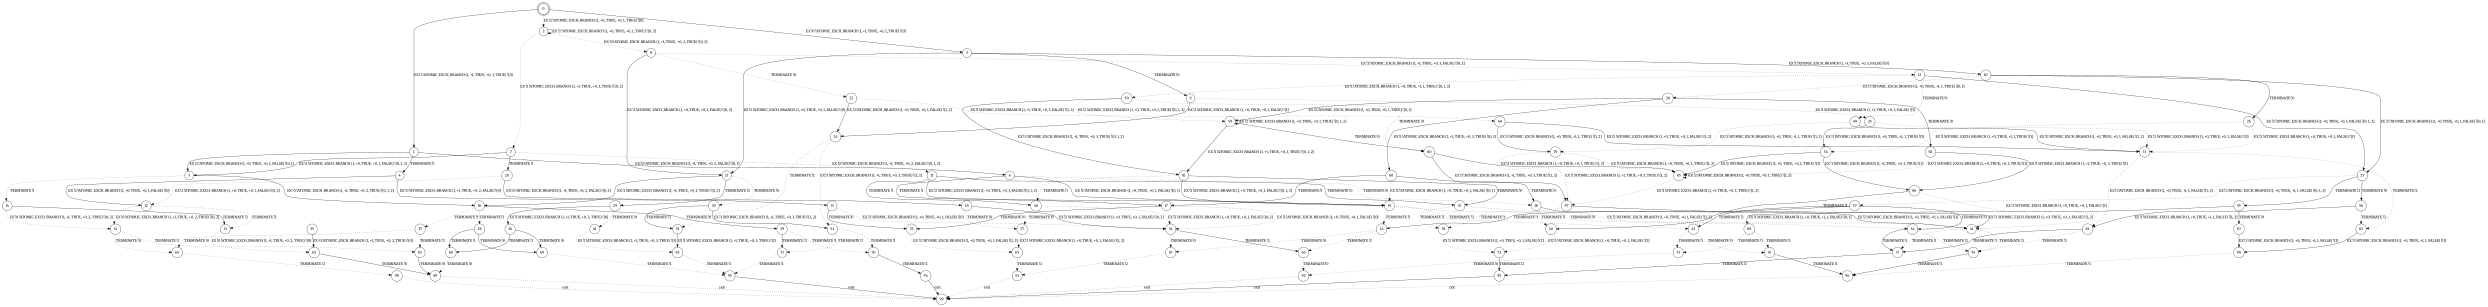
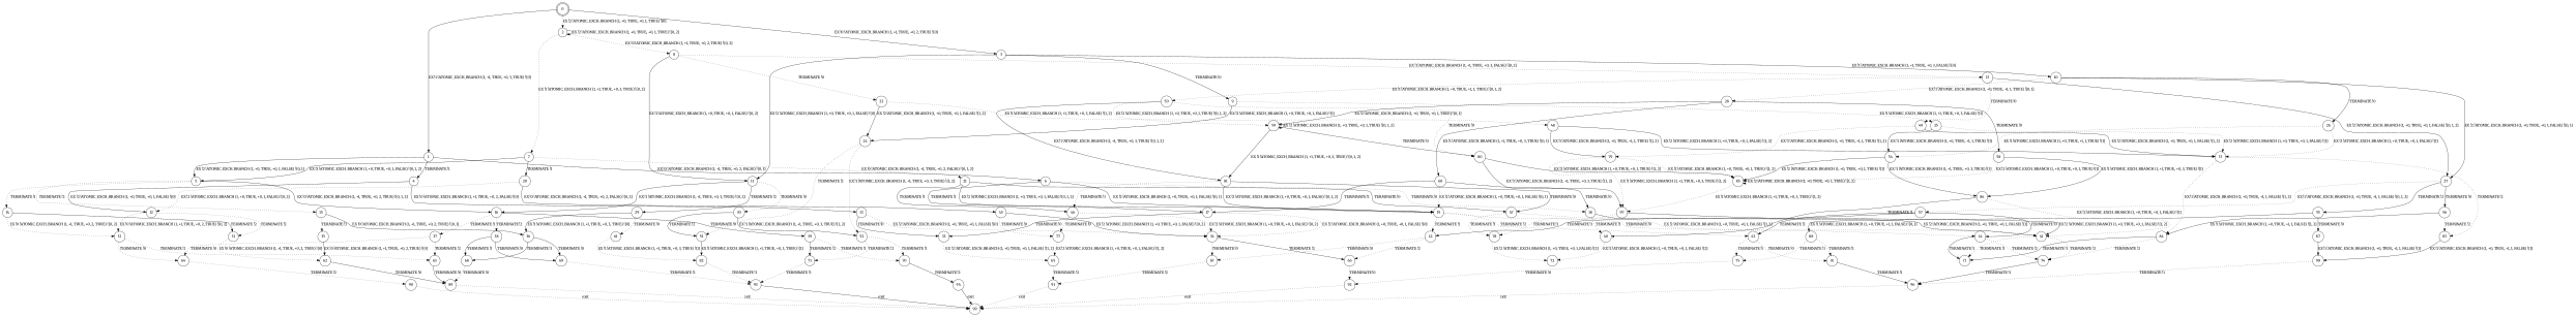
  digraph {
    fontname=Merriweather
    node [fontname=Merriweather shape=circle]
    edge [fontname=Merriweather style=dotted]
    0 [peripheries=2]
    1
    2
    3
    4
    5
    6
    7
    8
    9
    10
    11
    12
    13
    14
+   15
    16
    17
    18
    19
    20
    21
    22
    23
    24
    25
    26
    27
    28
    29
    30
    31
    32
    33
    34
    35
    36
    37
    38
    39
    40
    41
    42
    43
    44
    45
    46
    47
    48
    49
    50
    51
    52
    53
    54
    55
    56
    57
    58
    59
    60
    61
    62
    63
    64
    65
    66
    67
    68
    69
    70
    71
    72
    73
    74
    75
    76
    77
    78
    79
    80
    81
    82
    83
    84
    85
    86
    87
    88
    89
    90
    91
    92
    93
    94
-   95
    96
    97
    98
    99
    0 -> 1 [label="EX !1 !ATOMIC_EXCH_BRANCH (1, +1, TRUE, +0, 3, TRUE) !{0}" style=solid]
    0 -> 2 [label="EX !2 !ATOMIC_EXCH_BRANCH (1, +0, TRUE, +0, 1, TRUE) !{0}"]
    0 -> 3 [label="EX !0 !ATOMIC_EXCH_BRANCH (1, +1, TRUE, +0, 2, TRUE) !{0}" style=solid]
    1 -> 4 [label="TERMINATE !1" style=solid]
    1 -> 5 [label="EX !2 !ATOMIC_EXCH_BRANCH (1, +0, TRUE, +0, 1, FALSE) !{0, 1}" style=solid]
    1 -> 6 [label="EX !0 !ATOMIC_EXCH_BRANCH (1, +1, TRUE, +0, 2, FALSE) !{0, 1}" style=solid]
    2 -> 2 [label="EX !2 !ATOMIC_EXCH_BRANCH (1, +0, TRUE, +0, 1, TRUE) !{0, 2}" style=solid]
    2 -> 7 [label="EX !1 !ATOMIC_EXCH_BRANCH (1, +1, TRUE, +0, 3, TRUE) !{0, 2}"]
    2 -> 8 [label="EX !0 !ATOMIC_EXCH_BRANCH (1, +1, TRUE, +0, 2, TRUE) !{0, 2}"]
    3 -> 9 [label="TERMINATE !0" style=solid]
    3 -> 10 [label="EX !1 !ATOMIC_EXCH_BRANCH (1, +1, TRUE, +0, 3, FALSE) !{0}" style=solid]
    3 -> 11 [label="EX !2 !ATOMIC_EXCH_BRANCH (1, +0, TRUE, +0, 1, FALSE) !{0}" style=solid]
    4 -> 12 [label="EX !2 !ATOMIC_EXCH_BRANCH (1, +0, TRUE, +0, 1, FALSE) !{0}" style=solid]
    4 -> 13 [label="EX !0 !ATOMIC_EXCH_BRANCH (1, +1, TRUE, +0, 2, FALSE) !{0}" style=solid]
    5 -> 14 [label="TERMINATE !1"]
+   5 -> 15 [label="TERMINATE !2"]
    5 -> 16 [label="EX !0 !ATOMIC_EXCH_BRANCH (1, +1, TRUE, +0, 2, TRUE) !{0, 1, 2}" style=solid]
    6 -> 17 [label="TERMINATE !1" style=solid]
    6 -> 18 [label="TERMINATE !0"]
    6 -> 19 [label="EX !2 !ATOMIC_EXCH_BRANCH (1, +0, TRUE, +0, 1, FALSE) !{0, 1}" style=solid]
    7 -> 5 [label="EX !2 !ATOMIC_EXCH_BRANCH (1, +0, TRUE, +0, 1, FALSE) !{0, 1, 2}" style=solid]
    7 -> 20 [label="TERMINATE !1" style=solid]
    7 -> 21 [label="EX !0 !ATOMIC_EXCH_BRANCH (1, +1, TRUE, +0, 2, FALSE) !{0, 1, 2}"]
    8 -> 11 [label="EX !2 !ATOMIC_EXCH_BRANCH (1, +0, TRUE, +0, 1, FALSE) !{0, 2}" style=solid]
    8 -> 22 [label="TERMINATE !0"]
    8 -> 23 [label="EX !1 !ATOMIC_EXCH_BRANCH (1, +1, TRUE, +0, 3, FALSE) !{0, 2}"]
    9 -> 24 [label="EX !2 !ATOMIC_EXCH_BRANCH (1, +0, TRUE, +0, 1, FALSE) !{1}" style=solid]
    9 -> 25 [label="EX !1 !ATOMIC_EXCH_BRANCH (1, +1, TRUE, +0, 3, FALSE) !{1}"]
    10 -> 26 [label="TERMINATE !0" style=solid]
    10 -> 27 [label="EX !2 !ATOMIC_EXCH_BRANCH (1, +0, TRUE, +0, 1, FALSE) !{0, 1}" style=solid]
    10 -> 28 [label="EX !1 !ATOMIC_EXCH_BRANCH (1, +0, TRUE, +1, 1, TRUE) !{0, 1}"]
    11 -> 16 [label="EX !1 !ATOMIC_EXCH_BRANCH (1, +1, TRUE, +0, 3, TRUE) !{0, 2}" style=solid]
    11 -> 29 [label="TERMINATE !2" style=solid]
    11 -> 30 [label="TERMINATE !0"]
    12 -> 31 [label="TERMINATE !2"]
    12 -> 32 [label="EX !0 !ATOMIC_EXCH_BRANCH (1, +1, TRUE, +0, 2, TRUE) !{0, 2}"]
    13 -> 33 [label="TERMINATE !0" style=solid]
    13 -> 34 [label="EX !2 !ATOMIC_EXCH_BRANCH (1, +0, TRUE, +0, 1, FALSE) !{0}"]
    14 -> 31 [label="TERMINATE !2" style=solid]
    14 -> 32 [label="EX !0 !ATOMIC_EXCH_BRANCH (1, +1, TRUE, +0, 2, TRUE) !{0, 2}"]
+   15 -> 35 [label="TERMINATE !1"]
+   15 -> 36 [label="EX !0 !ATOMIC_EXCH_BRANCH (1, +1, TRUE, +0, 2, TRUE) !{0, 1}" style=solid]
    16 -> 37 [label="TERMINATE !1"]
    16 -> 38 [label="TERMINATE !2"]
    16 -> 39 [label="TERMINATE !0" style=solid]
    17 -> 33 [label="TERMINATE !0" style=solid]
    17 -> 34 [label="EX !2 !ATOMIC_EXCH_BRANCH (1, +0, TRUE, +0, 1, FALSE) !{0}"]
    18 -> 40 [label="TERMINATE !1"]
    18 -> 41 [label="EX !2 !ATOMIC_EXCH_BRANCH (1, +0, TRUE, +0, 1, FALSE) !{1}" style=solid]
    19 -> 42 [label="TERMINATE !1"]
    19 -> 43 [label="TERMINATE !2"]
    19 -> 44 [label="TERMINATE !0"]
    20 -> 12 [label="EX !2 !ATOMIC_EXCH_BRANCH (1, +0, TRUE, +0, 1, FALSE) !{0, 2}"]
    20 -> 45 [label="EX !0 !ATOMIC_EXCH_BRANCH (1, +1, TRUE, +0, 2, FALSE) !{0, 2}" style=solid]
    21 -> 19 [label="EX !2 !ATOMIC_EXCH_BRANCH (1, +0, TRUE, +0, 1, FALSE) !{0, 1, 2}" style=solid]
    21 -> 46 [label="TERMINATE !1" style=solid]
    21 -> 47 [label="TERMINATE !0" style=solid]
    22 -> 24 [label="EX !2 !ATOMIC_EXCH_BRANCH (1, +0, TRUE, +0, 1, FALSE) !{1, 2}" style=solid]
    22 -> 48 [label="EX !1 !ATOMIC_EXCH_BRANCH (1, +1, TRUE, +0, 3, FALSE) !{1, 2}"]
    23 -> 27 [label="EX !2 !ATOMIC_EXCH_BRANCH (1, +0, TRUE, +0, 1, FALSE) !{0, 1, 2}" style=solid]
    23 -> 49 [label="TERMINATE !0"]
    23 -> 50 [label="EX !1 !ATOMIC_EXCH_BRANCH (1, +0, TRUE, +1, 1, TRUE) !{0, 1, 2}"]
    24 -> 51 [label="TERMINATE !2"]
    24 -> 52 [label="EX !1 !ATOMIC_EXCH_BRANCH (1, +1, TRUE, +0, 3, TRUE) !{1, 2}"]
    25 -> 53 [label="EX !2 !ATOMIC_EXCH_BRANCH (1, +0, TRUE, +0, 1, FALSE) !{1}"]
    25 -> 54 [label="EX !1 !ATOMIC_EXCH_BRANCH (1, +0, TRUE, +1, 1, TRUE) !{1}" style=solid]
    26 -> 53 [label="EX !2 !ATOMIC_EXCH_BRANCH (1, +0, TRUE, +0, 1, FALSE) !{1}"]
    26 -> 54 [label="EX !1 !ATOMIC_EXCH_BRANCH (1, +0, TRUE, +1, 1, TRUE) !{1}"]
    27 -> 55 [label="TERMINATE !2" style=solid]
    27 -> 56 [label="TERMINATE !0" style=solid]
    27 -> 57 [label="EX !1 !ATOMIC_EXCH_BRANCH (1, +0, TRUE, +1, 1, FALSE) !{0, 1, 2}"]
    28 -> 58 [label="TERMINATE !0" style=solid]
    28 -> 59 [label="EX !2 !ATOMIC_EXCH_BRANCH (1, +0, TRUE, +0, 1, TRUE) !{0, 1}" style=solid]
    28 -> 60 [label="EX !1 !ATOMIC_EXCH_BRANCH (1, +1, TRUE, +0, 3, TRUE) !{0, 1}" style=solid]
    29 -> 36 [label="EX !1 !ATOMIC_EXCH_BRANCH (1, +1, TRUE, +0, 3, TRUE) !{0}" style=solid]
    29 -> 61 [label="TERMINATE !0"]
    30 -> 51 [label="TERMINATE !2" style=solid]
    30 -> 52 [label="EX !1 !ATOMIC_EXCH_BRANCH (1, +1, TRUE, +0, 3, TRUE) !{1, 2}" style=solid]
    31 -> 62 [label="EX !0 !ATOMIC_EXCH_BRANCH (1, +1, TRUE, +0, 2, TRUE) !{0}"]
    32 -> 63 [label="TERMINATE !2"]
    32 -> 64 [label="TERMINATE !0"]
    33 -> 65 [label="EX !2 !ATOMIC_EXCH_BRANCH (1, +0, TRUE, +0, 1, FALSE) !{1, 2}"]
    34 -> 66 [label="TERMINATE !2" style=solid]
    34 -> 67 [label="TERMINATE !0"]
    35 -> 62 [label="EX !0 !ATOMIC_EXCH_BRANCH (1, +1, TRUE, +0, 2, TRUE) !{0}" style=solid]
    36 -> 68 [label="TERMINATE !1" style=solid]
    36 -> 69 [label="TERMINATE !0" style=solid]
    37 -> 63 [label="TERMINATE !2"]
    37 -> 64 [label="TERMINATE !0"]
    38 -> 68 [label="TERMINATE !1" style=solid]
    38 -> 69 [label="TERMINATE !0" style=solid]
    39 -> 70 [label="TERMINATE !1"]
    39 -> 71 [label="TERMINATE !2" style=solid]
    40 -> 72 [label="EX !2 !ATOMIC_EXCH_BRANCH (1, +0, TRUE, +0, 1, FALSE) !{2}"]
    41 -> 73 [label="TERMINATE !1"]
    41 -> 74 [label="TERMINATE !2"]
    42 -> 66 [label="TERMINATE !2"]
    42 -> 67 [label="TERMINATE !0"]
    43 -> 75 [label="TERMINATE !1"]
    43 -> 76 [label="TERMINATE !0"]
    44 -> 73 [label="TERMINATE !1" style=solid]
    44 -> 74 [label="TERMINATE !2"]
    45 -> 34 [label="EX !2 !ATOMIC_EXCH_BRANCH (1, +0, TRUE, +0, 1, FALSE) !{0, 2}" style=solid]
    45 -> 77 [label="TERMINATE !0"]
    46 -> 34 [label="EX !2 !ATOMIC_EXCH_BRANCH (1, +0, TRUE, +0, 1, FALSE) !{0, 2}"]
    46 -> 77 [label="TERMINATE !0"]
    47 -> 41 [label="EX !2 !ATOMIC_EXCH_BRANCH (1, +0, TRUE, +0, 1, FALSE) !{1, 2}"]
    47 -> 78 [label="TERMINATE !1"]
    48 -> 53 [label="EX !2 !ATOMIC_EXCH_BRANCH (1, +0, TRUE, +0, 1, FALSE) !{1, 2}" style=solid]
    48 -> 79 [label="EX !1 !ATOMIC_EXCH_BRANCH (1, +0, TRUE, +1, 1, TRUE) !{1, 2}" style=solid]
    49 -> 53 [label="EX !2 !ATOMIC_EXCH_BRANCH (1, +0, TRUE, +0, 1, FALSE) !{1, 2}" style=solid]
    49 -> 79 [label="EX !1 !ATOMIC_EXCH_BRANCH (1, +0, TRUE, +1, 1, TRUE) !{1, 2}"]
    50 -> 59 [label="EX !2 !ATOMIC_EXCH_BRANCH (1, +0, TRUE, +0, 1, TRUE) !{0, 1, 2}"]
    50 -> 80 [label="TERMINATE !0"]
    50 -> 81 [label="EX !1 !ATOMIC_EXCH_BRANCH (1, +1, TRUE, +0, 3, TRUE) !{0, 1, 2}" style=solid]
    51 -> 82 [label="EX !1 !ATOMIC_EXCH_BRANCH (1, +1, TRUE, +0, 3, TRUE) !{1}" style=solid]
    52 -> 70 [label="TERMINATE !1"]
    52 -> 71 [label="TERMINATE !2"]
    53 -> 83 [label="TERMINATE !2"]
    53 -> 84 [label="EX !1 !ATOMIC_EXCH_BRANCH (1, +0, TRUE, +1, 1, FALSE) !{1, 2}"]
    54 -> 85 [label="EX !2 !ATOMIC_EXCH_BRANCH (1, +0, TRUE, +0, 1, TRUE) !{1}" style=solid]
    54 -> 86 [label="EX !1 !ATOMIC_EXCH_BRANCH (1, +1, TRUE, +0, 3, TRUE) !{1}" style=solid]
    55 -> 87 [label="TERMINATE !0" style=solid]
    55 -> 88 [label="EX !1 !ATOMIC_EXCH_BRANCH (1, +0, TRUE, +1, 1, FALSE) !{0, 1}" style=solid]
    56 -> 83 [label="TERMINATE !2"]
    56 -> 84 [label="EX !1 !ATOMIC_EXCH_BRANCH (1, +0, TRUE, +1, 1, FALSE) !{1, 2}" style=solid]
    57 -> 42 [label="TERMINATE !1" style=solid]
    57 -> 43 [label="TERMINATE !2" style=solid]
    57 -> 44 [label="TERMINATE !0" style=solid]
    58 -> 85 [label="EX !2 !ATOMIC_EXCH_BRANCH (1, +0, TRUE, +0, 1, TRUE) !{1}"]
    58 -> 86 [label="EX !1 !ATOMIC_EXCH_BRANCH (1, +1, TRUE, +0, 3, TRUE) !{1}" style=solid]
    59 -> 59 [label="EX !2 !ATOMIC_EXCH_BRANCH (1, +0, TRUE, +0, 1, TRUE) !{0, 1, 2}" style=solid]
    59 -> 80 [label="TERMINATE !0" style=solid]
    59 -> 81 [label="EX !1 !ATOMIC_EXCH_BRANCH (1, +1, TRUE, +0, 3, TRUE) !{0, 1, 2}" style=solid]
    60 -> 17 [label="TERMINATE !1" style=solid]
    60 -> 18 [label="TERMINATE !0" style=solid]
    60 -> 19 [label="EX !2 !ATOMIC_EXCH_BRANCH (1, +0, TRUE, +0, 1, FALSE) !{0, 1}"]
    61 -> 82 [label="EX !1 !ATOMIC_EXCH_BRANCH (1, +1, TRUE, +0, 3, TRUE) !{1}"]
    62 -> 89 [label="TERMINATE !0" style=solid]
    63 -> 89 [label="TERMINATE !0" style=solid]
    64 -> 90 [label="TERMINATE !2"]
    65 -> 91 [label="TERMINATE !2"]
    66 -> 92 [label="TERMINATE !0"]
    67 -> 91 [label="TERMINATE !2"]
    68 -> 89 [label="TERMINATE !0"]
    69 -> 93 [label="TERMINATE !1"]
    70 -> 94 [label="TERMINATE !2" style=solid]
    71 -> 93 [label="TERMINATE !1"]
-   72 -> 95 [label="TERMINATE !2" style=solid]
-   73 -> 95 [label="TERMINATE !2" style=solid]
    74 -> 96 [label="TERMINATE !1" style=solid]
    75 -> 92 [label="TERMINATE !0"]
    76 -> 96 [label="TERMINATE !1" style=solid]
    77 -> 65 [label="EX !2 !ATOMIC_EXCH_BRANCH (1, +0, TRUE, +0, 1, FALSE) !{1, 2}"]
    78 -> 72 [label="EX !2 !ATOMIC_EXCH_BRANCH (1, +0, TRUE, +0, 1, FALSE) !{2}"]
    79 -> 85 [label="EX !2 !ATOMIC_EXCH_BRANCH (1, +0, TRUE, +0, 1, TRUE) !{1, 2}"]
    79 -> 97 [label="EX !1 !ATOMIC_EXCH_BRANCH (1, +1, TRUE, +0, 3, TRUE) !{1, 2}"]
    80 -> 85 [label="EX !2 !ATOMIC_EXCH_BRANCH (1, +0, TRUE, +0, 1, TRUE) !{1, 2}" style=solid]
    80 -> 97 [label="EX !1 !ATOMIC_EXCH_BRANCH (1, +1, TRUE, +0, 3, TRUE) !{1, 2}" style=solid]
    81 -> 19 [label="EX !2 !ATOMIC_EXCH_BRANCH (1, +0, TRUE, +0, 1, FALSE) !{0, 1, 2}" style=solid]
    81 -> 46 [label="TERMINATE !1"]
    81 -> 47 [label="TERMINATE !0" style=solid]
    82 -> 93 [label="TERMINATE !1"]
    83 -> 98 [label="EX !1 !ATOMIC_EXCH_BRANCH (1, +0, TRUE, +1, 1, FALSE) !{1}" style=solid]
    84 -> 73 [label="TERMINATE !1" style=solid]
    84 -> 74 [label="TERMINATE !2"]
    85 -> 85 [label="EX !2 !ATOMIC_EXCH_BRANCH (1, +0, TRUE, +0, 1, TRUE) !{1, 2}"]
    85 -> 97 [label="EX !1 !ATOMIC_EXCH_BRANCH (1, +1, TRUE, +0, 3, TRUE) !{1, 2}"]
    86 -> 40 [label="TERMINATE !1" style=solid]
    86 -> 41 [label="EX !2 !ATOMIC_EXCH_BRANCH (1, +0, TRUE, +0, 1, FALSE) !{1}"]
    87 -> 98 [label="EX !1 !ATOMIC_EXCH_BRANCH (1, +0, TRUE, +1, 1, FALSE) !{1}" style=solid]
    88 -> 75 [label="TERMINATE !1"]
    88 -> 76 [label="TERMINATE !1"]
    89 -> 99 [label=exit]
    90 -> 99 [label=exit]
    91 -> 99 [label=exit]
    92 -> 99 [label=exit]
    93 -> 99 [label=exit style=solid]
    94 -> 99 [label=exit style=solid]
-   95 -> 99 [label=exit style=solid]
    96 -> 99 [label=exit]
    97 -> 41 [label="EX !2 !ATOMIC_EXCH_BRANCH (1, +0, TRUE, +0, 1, FALSE) !{1, 2}" style=solid]
    97 -> 78 [label="TERMINATE !1"]
    98 -> 96 [label="TERMINATE !1"]
  }
